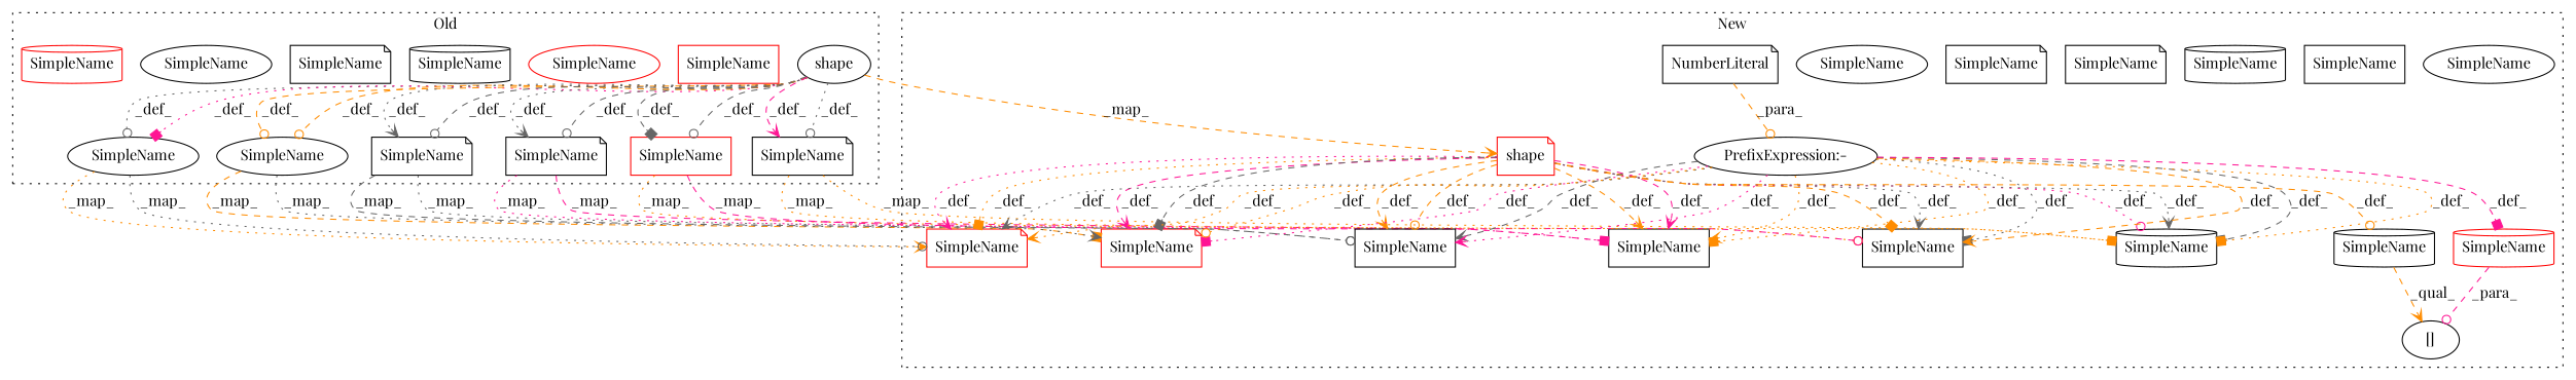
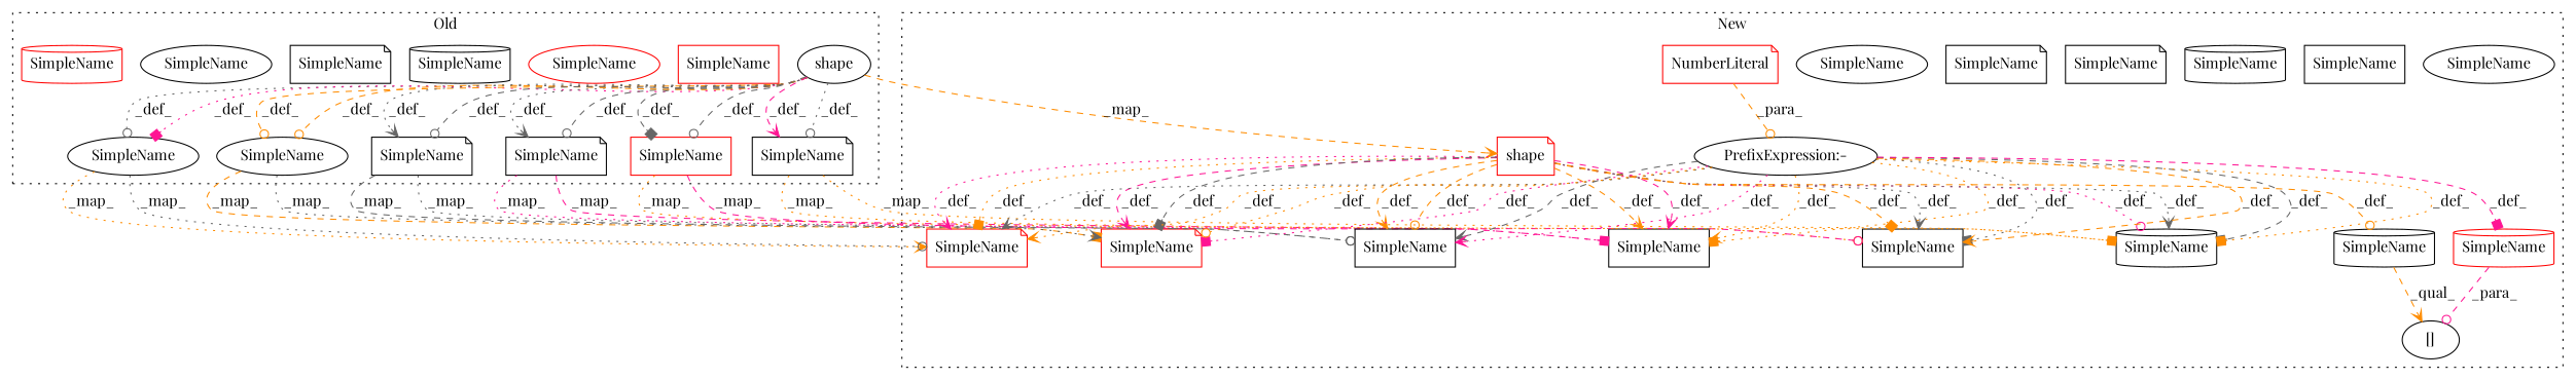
  digraph {
    fontname="Playfair Display"
    node [a=42 l=7 shape=note color=black fontname="Playfair Display"]
    edge [color=darkorange style=dotted arrowhead=odot fontname="Playfair Display"]
    n1 [a=32 l="6,1" label=shape s="4164,4180" shape=ellipse]
    n2 [label=SimpleName s=4679 shape=box color=red]
    n3 [label=SimpleName s=4679 shape=ellipse]
    n4 [l=28 label=SimpleName s=5615 shape=ellipse color=red]
    n5 [l=28 label=SimpleName s=5615]
    n6 [label=SimpleName s=5030 shape=cylinder]
    n7 [label=SimpleName s=5030 shape=box color=red]
    n8 [label=SimpleName s=4114]
    n9 [label=SimpleName s=4114 shape=ellipse]
    n10 [label=SimpleName s=4918 shape=ellipse]
    n11 [label=SimpleName s=4918]
    n12 [label=SimpleName s=5382 shape=cylinder color=red]
    n13 [label=SimpleName s=5382]
    n14 [a=32 l="6,1" label=shape s="4948,4964" color=red]
    n15 [label=SimpleName s=5467 shape=ellipse]
    n16 [label=SimpleName s=5467 color=red]
    n17 [l=28 label=SimpleName s=6403 shape=box]
    n18 [l=28 label=SimpleName s=6403 shape=box]
    n19 [label=SimpleName s=5818 shape=cylinder]
    n20 [label=SimpleName s=5818 shape=box]
    n21 [label=SimpleName s=4898]
    n22 [label=SimpleName s=4898 color=red]
    n23 [label=SimpleName s=5706]
    n24 [label=SimpleName s=5706 shape=box]
    n25 [label=SimpleName s=6170 shape=ellipse]
    n26 [label=SimpleName s=6170 shape=cylinder]
    n27 [a=38 l=1 label="PrefixExpression:-" s=4966 shape=ellipse]
-   n28 [a=34 l=1 label=NumberLiteral s=4967]
+   n28 [a=34 l=1 label=NumberLiteral s=4967 color=red]
    n29 [a=2 l="29,1" label="[]" s="4937,4968" shape=ellipse]
    n30 [label=SimpleName shape=cylinder color=red l=""]
    n31 [label=SimpleName shape=cylinder l=""]
    subgraph cluster_1 {
      label=Old
      style=dotted
      n1
      n2
      n3
      n4
      n5
      n6
      n7
      n8
      n9
      n10
      n11
      n12
      n13
    }
    subgraph cluster_2 {
      label=New
      style=dotted
      n14
      n15
      n16
      n17
      n18
      n19
      n20
      n21
      n22
      n23
      n24
      n25
      n26
      n27
      n28
      n29
      n30
      n31
    }
    n1 -> n3 [label=_def_ color=gray40]
    n1 -> n3 [label=_def_ color=deeppink arrowhead=box]
    n1 -> n5 [label=_def_ color=gray40 arrowhead=vee]
    n1 -> n5 [label=_def_ color=gray40 style=dashed]
    n1 -> n7 [label=_def_ color=gray40 style=dashed arrowhead=box]
    n1 -> n7 [label=_def_ color=gray40 style=dashed]
    n1 -> n9 [label=_def_ style=dashed]
    n1 -> n9 [label=_def_ style=dashed]
    n1 -> n11 [label=_def_ color=gray40 arrowhead=vee]
    n1 -> n11 [label=_def_ color=gray40 style=dashed]
    n1 -> n13 [label=_def_ color=deeppink style=dashed arrowhead=vee]
    n1 -> n13 [label=_def_ color=gray40]
    n1 -> n14 [label=_map_ style=dashed arrowhead=vee]
    n3 -> n16 [label=_map_ arrowhead=vee]
    n3 -> n16 [label=_map_ color=gray40]
    n5 -> n18 [label=_map_ color=deeppink arrowhead=box]
    n5 -> n18 [label=_map_ color=deeppink style=dashed]
    n7 -> n20 [label=_map_]
    n7 -> n20 [label=_map_ color=deeppink style=dashed]
    n9 -> n22 [label=_map_ style=dashed arrowhead=box]
    n9 -> n22 [label=_map_ color=gray40 arrowhead=vee]
    n11 -> n24 [label=_map_ color=gray40 style=dashed]
    n11 -> n24 [label=_map_ color=gray40]
    n13 -> n26 [label=_map_ arrowhead=box]
    n13 -> n26 [label=_map_]
    n14 -> n16 [label=_def_ arrowhead=box]
    n14 -> n16 [label=_def_ color=deeppink arrowhead=vee]
    n14 -> n18 [label=_def_ color=deeppink style=dashed arrowhead=vee]
    n14 -> n18 [label=_def_ style=dashed arrowhead=vee]
    n14 -> n20 [label=_def_ style=dashed arrowhead=box]
    n14 -> n20 [label=_def_ color=gray40 arrowhead=vee]
    n14 -> n22 [label=_def_ color=deeppink style=dashed arrowhead=vee]
    n14 -> n22 [label=_def_ color=gray40 style=dashed arrowhead=box]
    n14 -> n24 [label=_def_ style=dashed]
    n14 -> n24 [label=_def_ style=dashed arrowhead=vee]
    n14 -> n26 [label=_def_ color=deeppink]
    n14 -> n26 [label=_def_ color=gray40 arrowhead=vee]
    n14 -> n31 [label=_def_ style=dashed]
    n27 -> n16 [label=_def_ arrowhead=vee]
    n27 -> n16 [label=_def_ color=gray40 arrowhead=vee]
    n27 -> n18 [label=_def_ arrowhead=box]
    n27 -> n18 [label=_def_ arrowhead=vee]
    n27 -> n20 [label=_def_ color=gray40 arrowhead=box]
    n27 -> n20 [label=_def_ style=dashed arrowhead=vee]
    n27 -> n22 [label=_def_ color=deeppink arrowhead=box]
    n27 -> n22 [label=_def_]
    n27 -> n24 [label=_def_ color=gray40 style=dashed arrowhead=vee]
    n27 -> n24 [label=_def_ color=deeppink arrowhead=vee]
    n27 -> n26 [label=_def_ color=gray40 style=dashed arrowhead=box]
    n27 -> n26 [label=_def_ arrowhead=box]
    n27 -> n30 [label=_def_ color=deeppink style=dashed arrowhead=box]
    n28 -> n27 [label=_para_ style=dashed]
    n30 -> n29 [label=_para_ color=deeppink style=dashed]
    n31 -> n29 [label=_qual_ style=dashed arrowhead=vee]
  }
